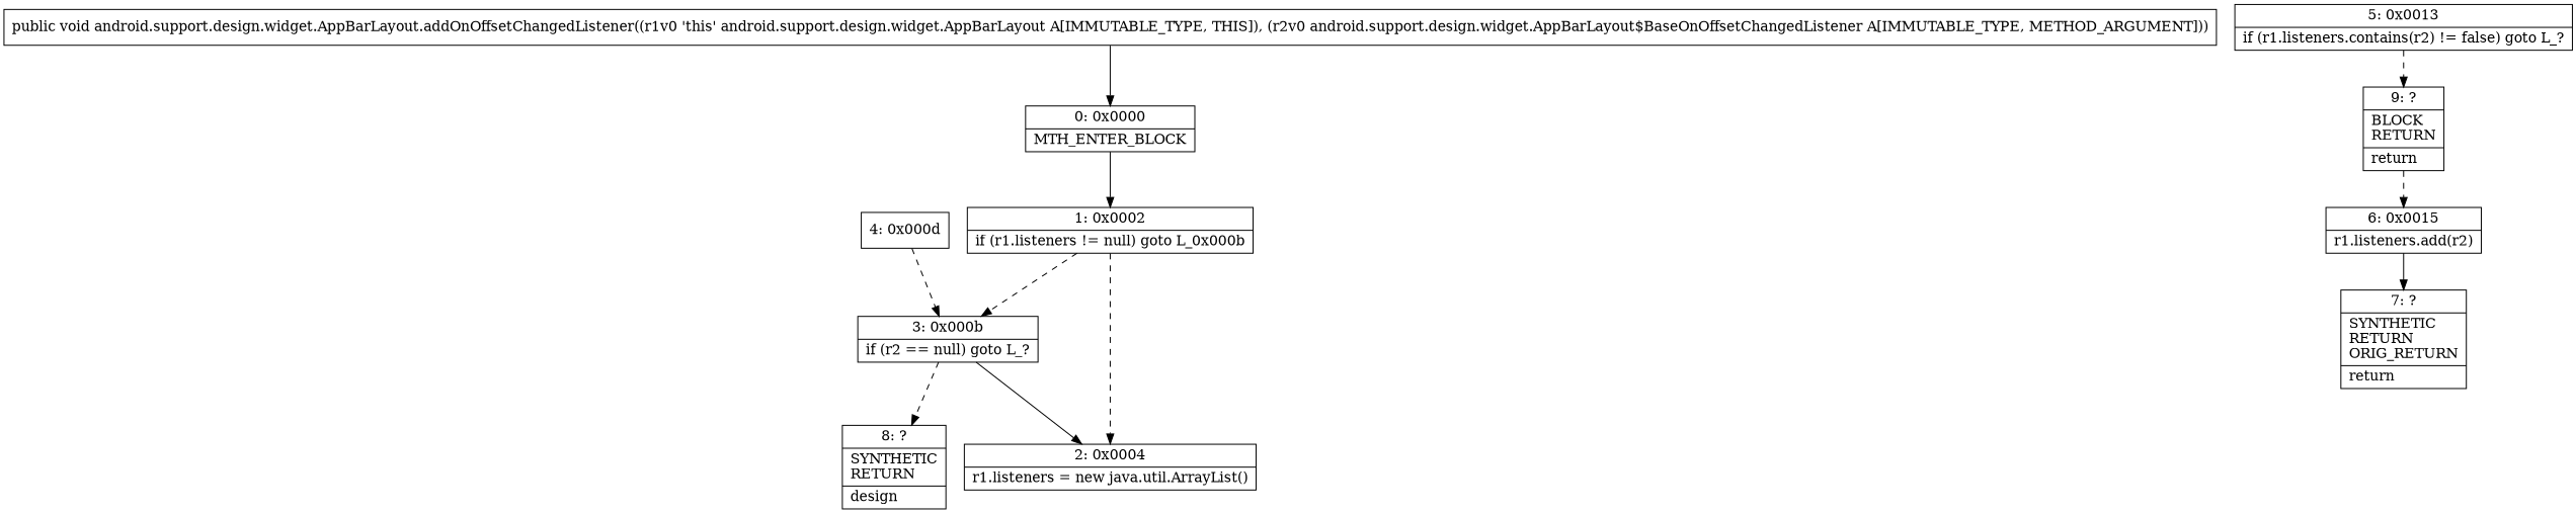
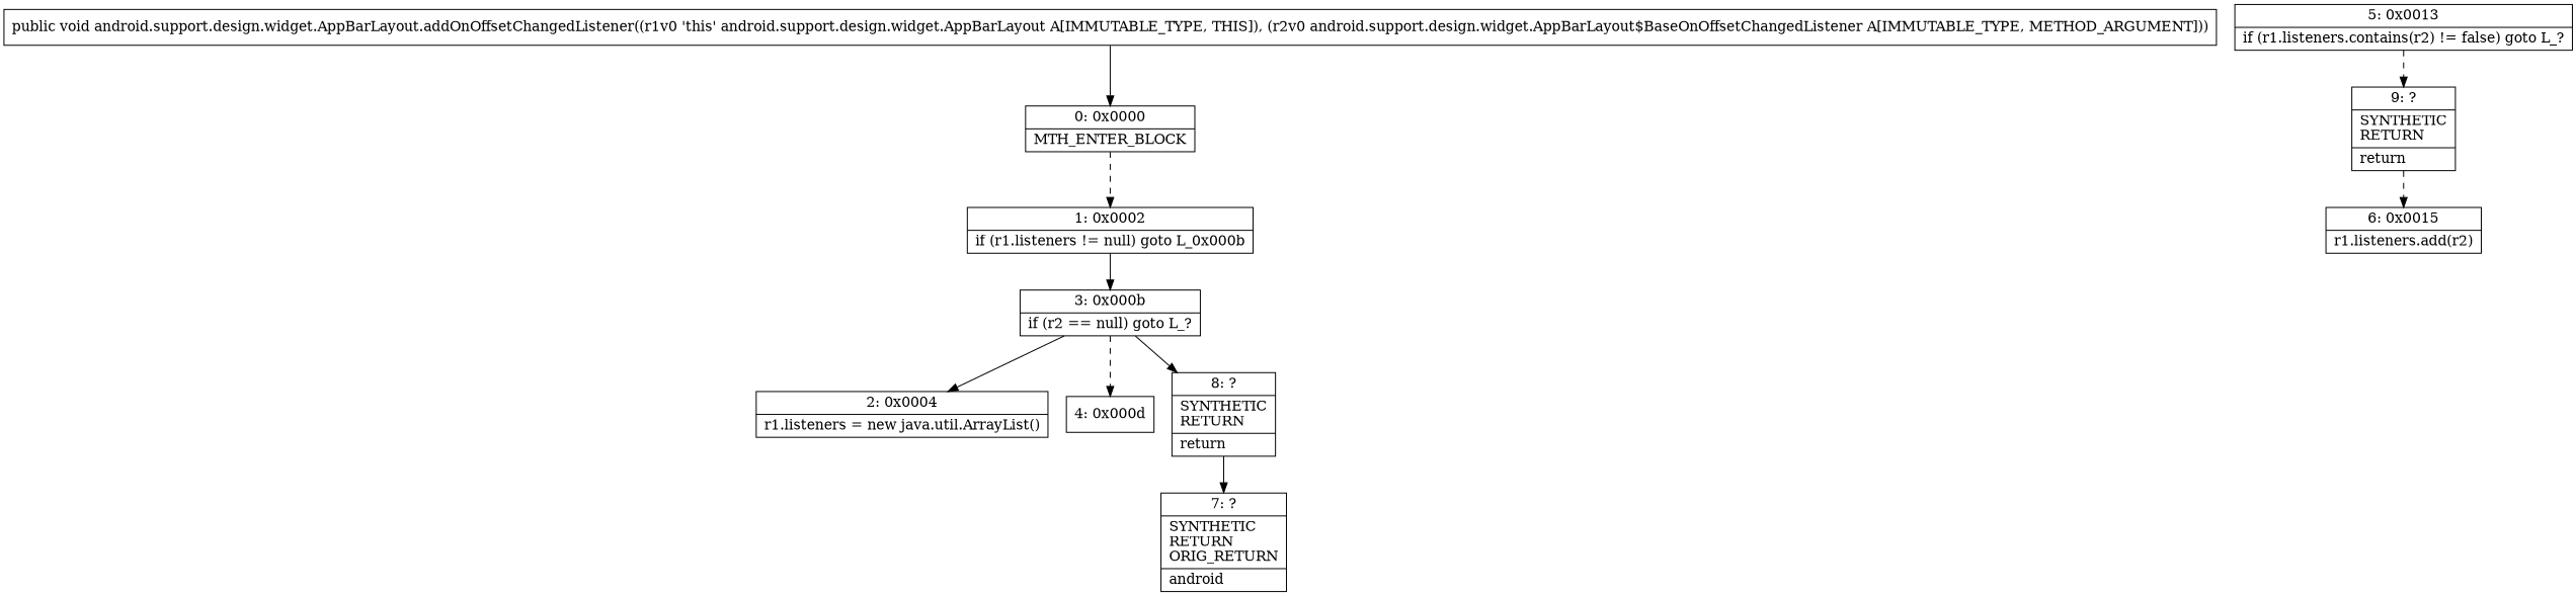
  digraph {
    node [shape=record]
    n1 [label="{0\:\ 0x0000|MTH_ENTER_BLOCK\l}"]
    n2 [label="{1\:\ 0x0002|if (r1.listeners != null) goto L_0x000b\l}"]
    n3 [label="{2\:\ 0x0004|r1.listeners = new java.util.ArrayList()\l}"]
    n4 [label="{3\:\ 0x000b|if (r2 == null) goto L_?\l}"]
    n5 [label="{4\:\ 0x000d}"]
-   n6 [label="{8\:\ ?|SYNTHETIC\lRETURN\l|design\l}"]
+   n6 [label="{8\:\ ?|SYNTHETIC\lRETURN\l|return\l}"]
    n7 [label="{5\:\ 0x0013|if (r1.listeners.contains(r2) != false) goto L_?\l}"]
-   n8 [label="{9\:\ ?|BLOCK\lRETURN\l|return\l}"]
+   n8 [label="{9\:\ ?|SYNTHETIC\lRETURN\l|return\l}"]
    n9 [label="{6\:\ 0x0015|r1.listeners.add(r2)\l}"]
-   n10 [label="{7\:\ ?|SYNTHETIC\lRETURN\lORIG_RETURN\l|return\l}"]
+   n10 [label="{7\:\ ?|SYNTHETIC\lRETURN\lORIG_RETURN\l|android\l}"]
    n11 [label="{public void android.support.design.widget.AppBarLayout.addOnOffsetChangedListener((r1v0 'this' android.support.design.widget.AppBarLayout A[IMMUTABLE_TYPE, THIS]), (r2v0 android.support.design.widget.AppBarLayout$BaseOnOffsetChangedListener A[IMMUTABLE_TYPE, METHOD_ARGUMENT])) }"]
-   n1 -> n2
-   n2 -> n3 [style=dashed]
-   n2 -> n4 [style=dashed]
+   n1 -> n2 [style=dashed]
+   n2 -> n4
    n4 -> n3
-   n5 -> n4 [style=dashed]
-   n4 -> n6 [style=dashed]
+   n4 -> n5 [style=dashed]
+   n4 -> n6
    n7 -> n8 [style=dashed]
    n8 -> n9 [style=dashed]
-   n9 -> n10
+   n6 -> n10
    n11 -> n1
  }
